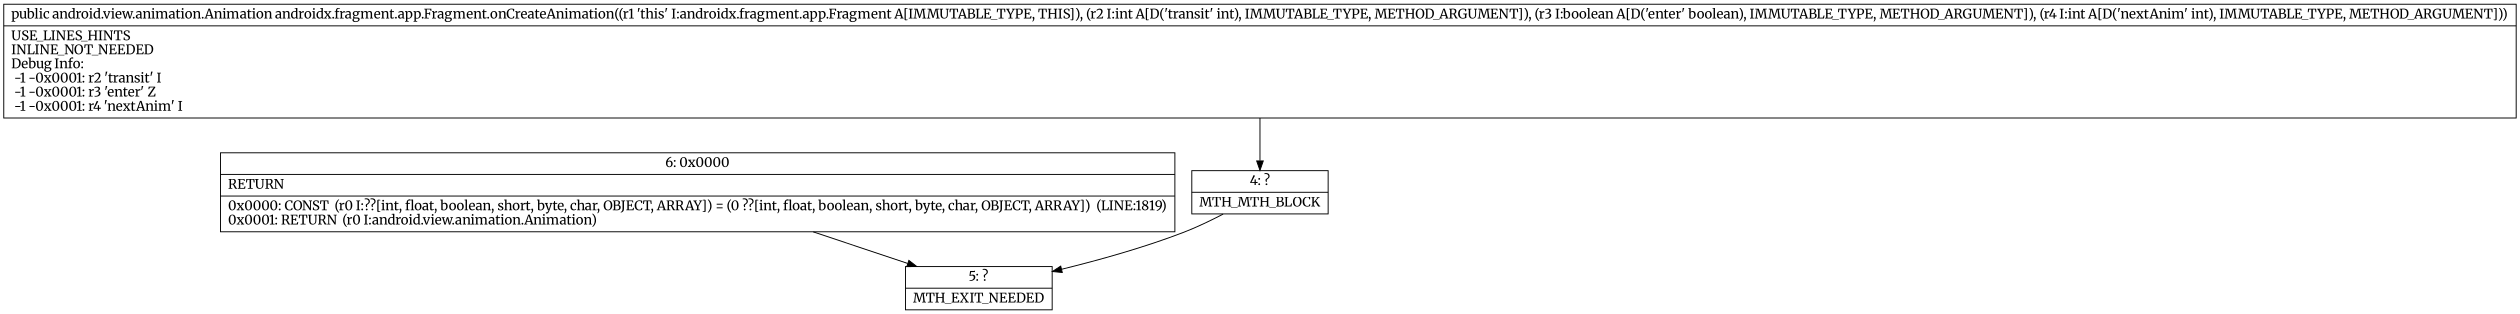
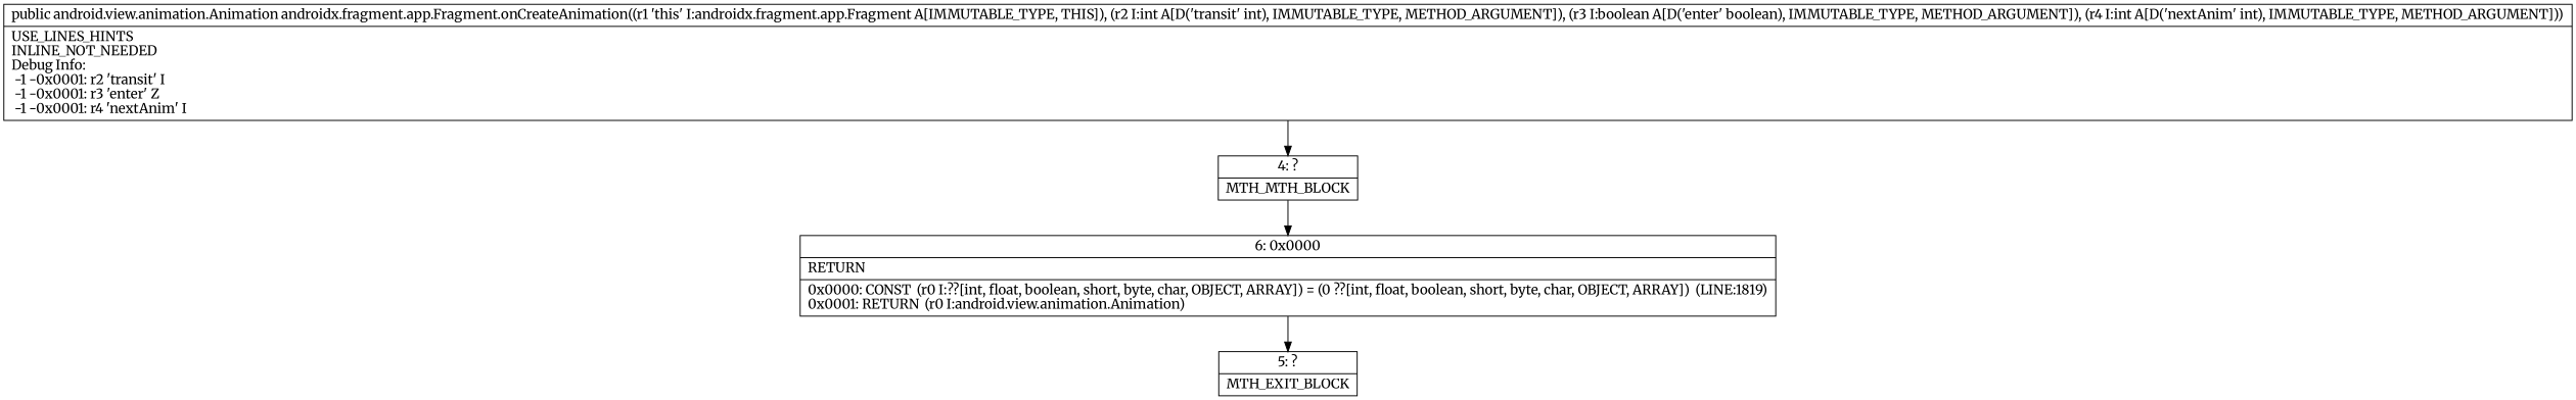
  digraph {
    fontname=Merriweather
    node [fontname=Merriweather shape=record]
    edge [fontname=Merriweather]
    n1 [label="{4\:\ ?|MTH_MTH_BLOCK\l}"]
    n2 [label="{6\:\ 0x0000|RETURN\l|0x0000: CONST  (r0 I:??[int, float, boolean, short, byte, char, OBJECT, ARRAY]) = (0 ??[int, float, boolean, short, byte, char, OBJECT, ARRAY])  (LINE:1819)\l0x0001: RETURN  (r0 I:android.view.animation.Animation) \l}"]
-   n3 [label="{5\:\ ?|MTH_EXIT_NEEDED\l}"]
+   n3 [label="{5\:\ ?|MTH_EXIT_BLOCK\l}"]
    n4 [label="{public android.view.animation.Animation androidx.fragment.app.Fragment.onCreateAnimation((r1 'this' I:androidx.fragment.app.Fragment A[IMMUTABLE_TYPE, THIS]), (r2 I:int A[D('transit' int), IMMUTABLE_TYPE, METHOD_ARGUMENT]), (r3 I:boolean A[D('enter' boolean), IMMUTABLE_TYPE, METHOD_ARGUMENT]), (r4 I:int A[D('nextAnim' int), IMMUTABLE_TYPE, METHOD_ARGUMENT]))  | USE_LINES_HINTS\lINLINE_NOT_NEEDED\lDebug Info:\l  \-1 \-0x0001: r2 'transit' I\l  \-1 \-0x0001: r3 'enter' Z\l  \-1 \-0x0001: r4 'nextAnim' I\l}"]
-   n1 -> n3
+   n1 -> n2
    n2 -> n3
    n4 -> n1
  }
